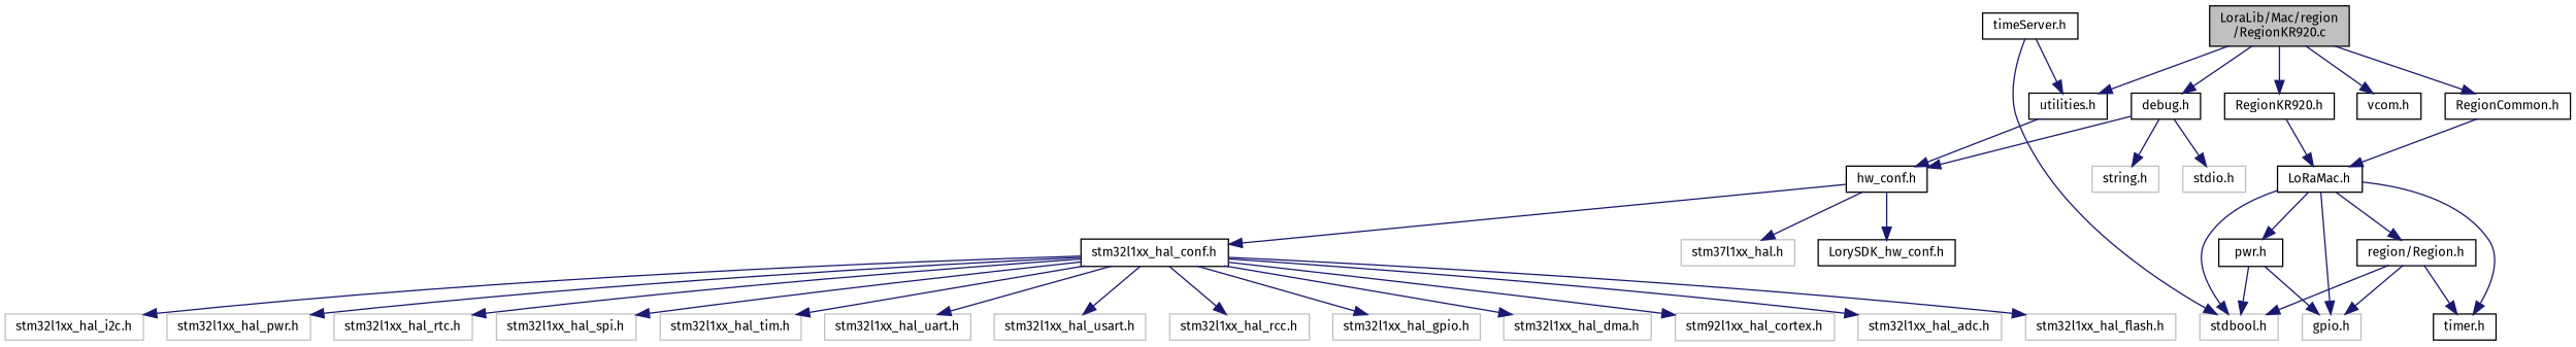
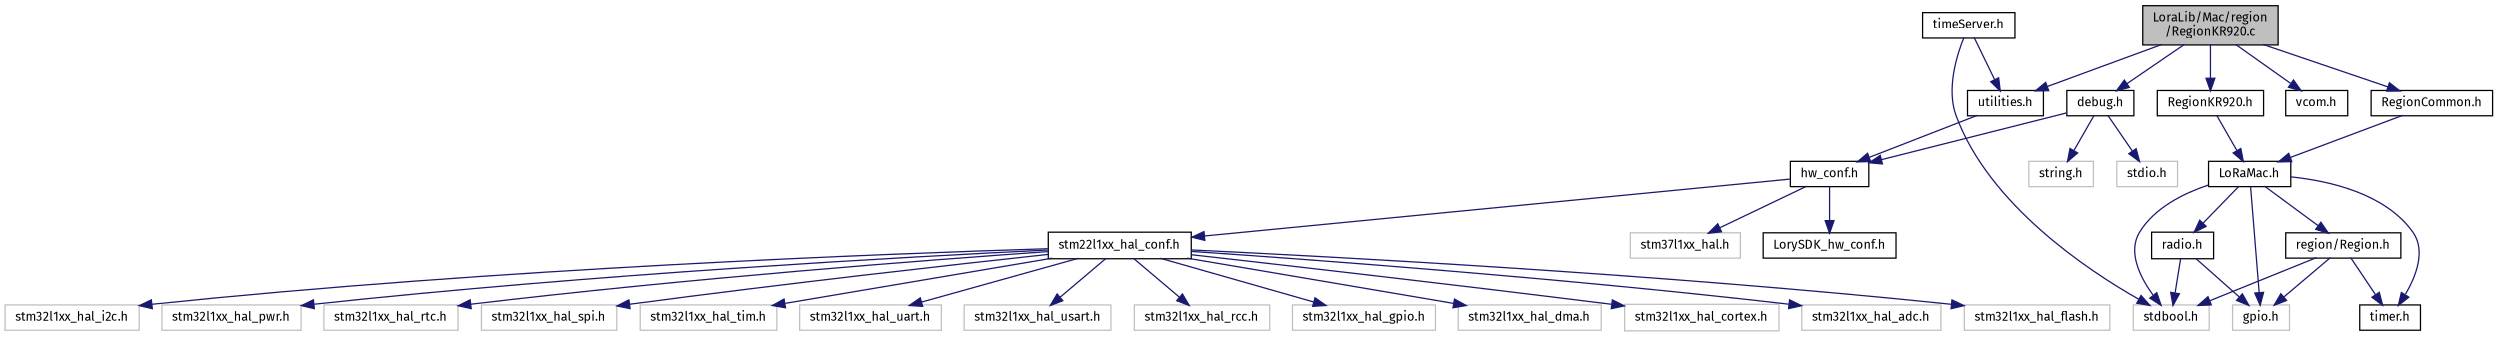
  digraph {
    fontname="Fira Sans"
    node [color=grey75 fillcolor=white fontname="Fira Sans" fontsize=10 shape=record style=filled]
    edge [color=midnightblue fontname="Fira Sans" fontsize=10 labelfontname=Helvetica labelfontsize=10 style=solid]
    n1 [color=black fillcolor=grey75 fontcolor=black height=0.2 label="LoraLib/Mac/region\l/RegionKR920.c" width=0.4]
    n2 [color=black height=0.2 label="utilities.h" width=0.4]
    n3 [color=black height=0.2 label="RegionCommon.h" width=0.4]
    n4 [color=black height=0.2 label="RegionKR920.h" width=0.4]
    n5 [color=black height=0.2 label="debug.h" width=0.4]
    n6 [color=black height=0.2 label="vcom.h" width=0.4]
    n7 [color=black height=0.2 label="hw_conf.h" width=0.4]
    n8 [color=black height=0.2 label="LoRaMac.h" width=0.4]
    n9 [height=0.2 label="string.h" width=0.4]
    n10 [height=0.2 label="stdio.h" width=0.4]
    n11 [height=0.2 label="stm37l1xx_hal.h" width=0.4]
-   n12 [color=black height=0.2 label="stm32l1xx_hal_conf.h" width=0.4]
+   n12 [color=black height=0.2 label="stm22l1xx_hal_conf.h" width=0.4]
    n13 [color=black height=0.2 label="LorySDK_hw_conf.h" width=0.4]
    n14 [height=0.2 label="stm32l1xx_hal_rcc.h" width=0.4]
    n15 [height=0.2 label="stm32l1xx_hal_gpio.h" width=0.4]
    n16 [height=0.2 label="stm32l1xx_hal_dma.h" width=0.4]
-   n17 [height=0.2 label="stm92l1xx_hal_cortex.h" width=0.4]
+   n17 [height=0.2 label="stm32l1xx_hal_cortex.h" width=0.4]
    n18 [height=0.2 label="stm32l1xx_hal_adc.h" width=0.4]
    n19 [height=0.2 label="stm32l1xx_hal_flash.h" width=0.4]
    n20 [height=0.2 label="stm32l1xx_hal_i2c.h" width=0.4]
    n21 [height=0.2 label="stm32l1xx_hal_pwr.h" width=0.4]
    n22 [height=0.2 label="stm32l1xx_hal_rtc.h" width=0.4]
    n23 [height=0.2 label="stm32l1xx_hal_spi.h" width=0.4]
    n24 [height=0.2 label="stm32l1xx_hal_tim.h" width=0.4]
    n25 [height=0.2 label="stm32l1xx_hal_uart.h" width=0.4]
    n26 [height=0.2 label="stm32l1xx_hal_usart.h" width=0.4]
    n27 [height=0.2 label="gpio.h" width=0.4]
    n28 [height=0.2 label="stdbool.h" width=0.4]
    n29 [color=black height=0.2 label="timer.h" width=0.4]
-   n30 [color=black height=0.2 label="pwr.h" width=0.4]
+   n30 [color=black height=0.2 label="radio.h" width=0.4]
    n31 [color=black height=0.2 label="region/Region.h" width=0.4]
    n32 [color=black height=0.2 label="timeServer.h" width=0.4]
    n1 -> n2
    n1 -> n3
    n1 -> n4
    n1 -> n5
    n1 -> n6
    n2 -> n7
    n3 -> n8
    n4 -> n8
    n5 -> n7
    n5 -> n9
    n5 -> n10
    n7 -> n11
    n7 -> n12
    n7 -> n13
    n8 -> n27
    n8 -> n28
    n8 -> n29
    n8 -> n30
    n8 -> n31
    n12 -> n14
    n12 -> n15
    n12 -> n16
    n12 -> n17
    n12 -> n18
    n12 -> n19
    n12 -> n20
    n12 -> n21
    n12 -> n22
    n12 -> n23
    n12 -> n24
    n12 -> n25
    n12 -> n26
    n30 -> n27
    n30 -> n28
    n31 -> n27
    n31 -> n28
    n31 -> n29
    n32 -> n2
    n32 -> n28
  }
